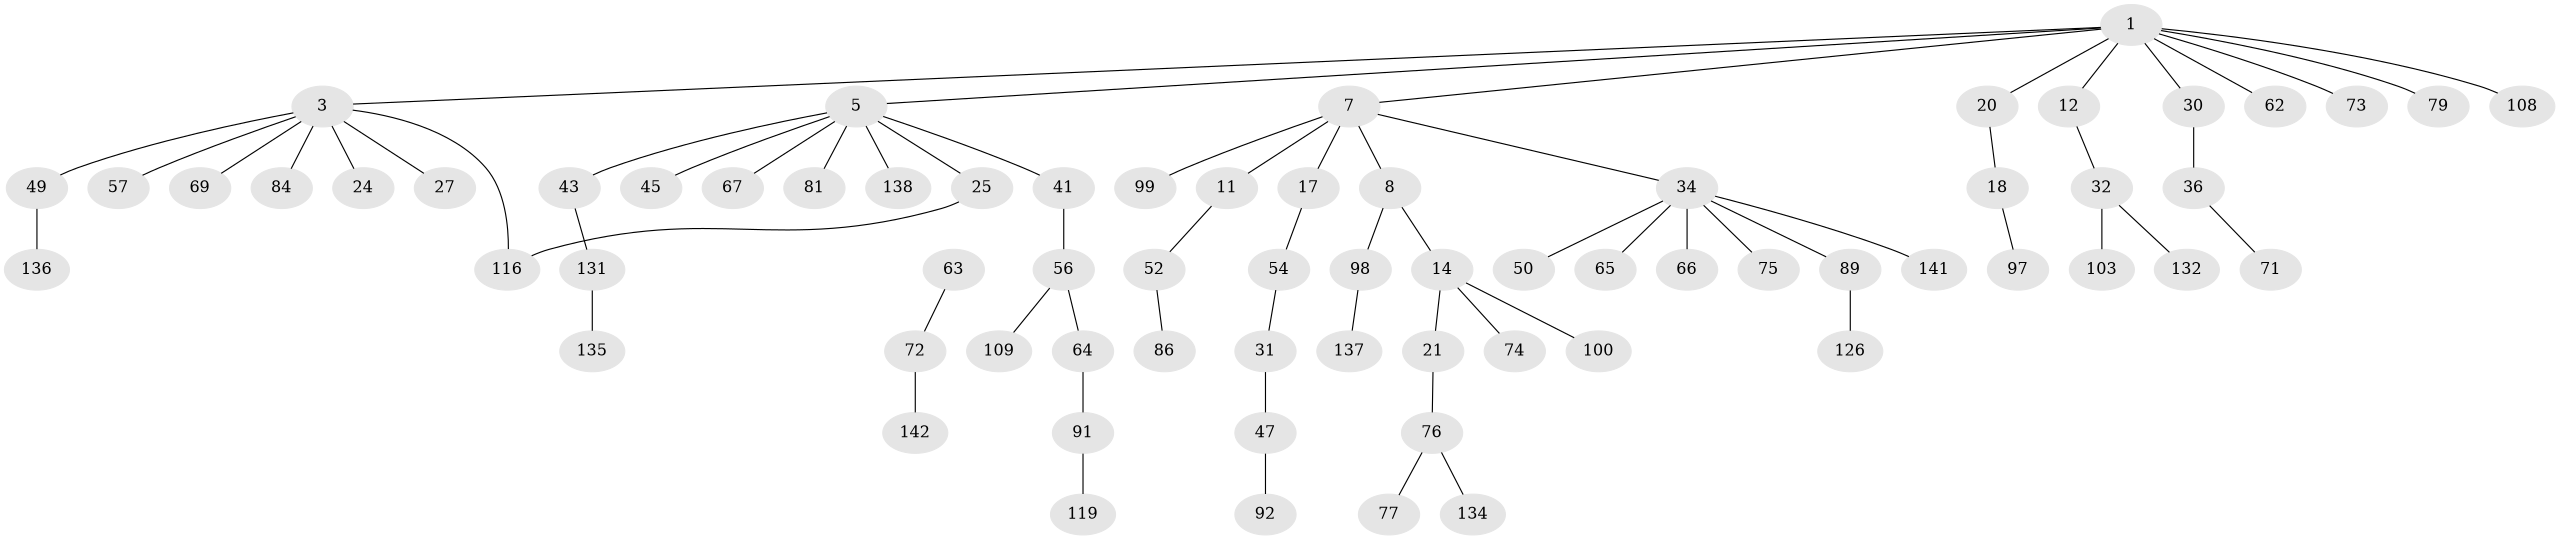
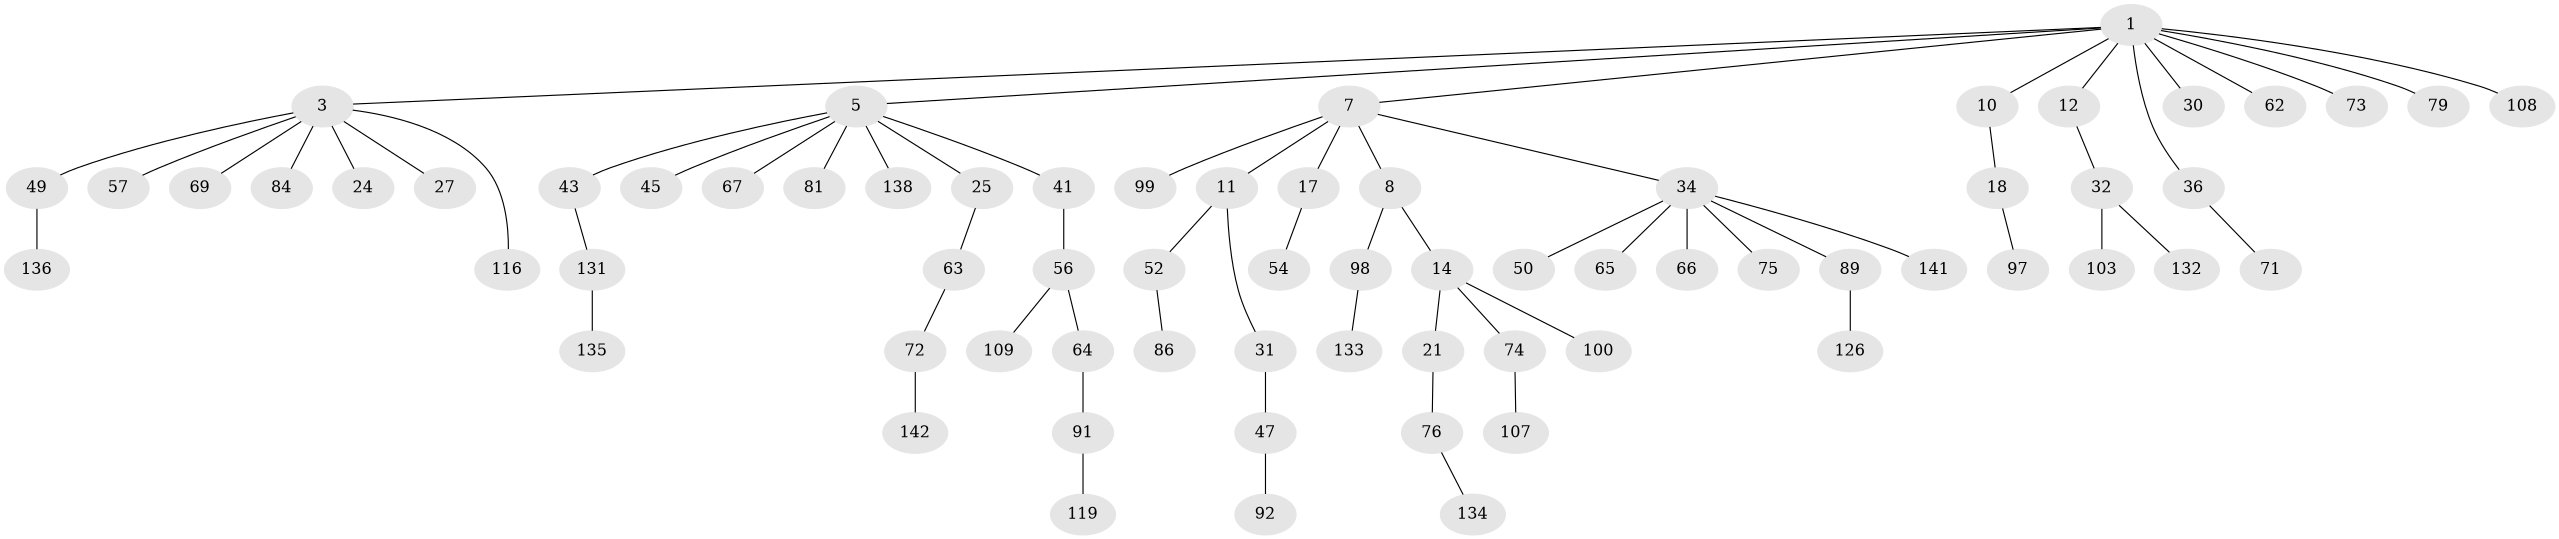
  graph {
    node [color=gray90 style=filled]
    1 [super="+2+20"]
    3 [super="+4+6+87+127"]
    5 [super="+124+9+82"]
    7 [super="+16+51+120"]
-   10 [super="+13+23" label=20]
+   10 [super="+13+23"]
    12 [super="+15"]
    36 [super="+101+46"]
    n8 [label=30 super="+128"]
    62
    73
    79
    108 [super="+130"]
    24 [super="+68"]
    27 [super="+38"]
    49
    57
    69
    84
    116
    25 [super="+30"]
    41 [super="+48"]
    43 [super="+93"]
    45 [super="+94+105"]
    67 [super="+121"]
    81 [super="+139"]
    138
    8
    11 [super="+61"]
    17 [super="+33+113"]
    34 [super="+42"]
    99
    18 [super="+35"]
    32
    71 [super="+90"]
    136
    n36 [label=63 super="+70+63+122"]
    56
    131
    14 [super="+19+22"]
    98 [super="+112"]
    31 [super="+39"]
    52 [super="+59"]
    54
    50
    65
    66
    75 [super="+80"]
    89 [super="+110"]
    141
    21
    74
    100
-   133 [label=137]
+   133
    97 [super="+104"]
    47 [super="+117"]
    86 [super="+118"]
    103
    132
    76 [super="+143"]
-   77 [super="+78"]
+   107
    134
    72
    92
    126
    64
    109 [super="+144"]
    135
    142
    91
    119
    1 -- 3
    1 -- 5
    1 -- 7
    1 -- 10
    1 -- 12
-   n8 -- 36
+   1 -- 36
    1 -- n8
    1 -- 62
    1 -- 73
    1 -- 79
    1 -- 108
    3 -- 24
    3 -- 27
    3 -- 49
    3 -- 57
    3 -- 69
    3 -- 84
    3 -- 116
    5 -- 25
    5 -- 41
    5 -- 43
    5 -- 45
    5 -- 67
    5 -- 81
    5 -- 138
    7 -- 8
    7 -- 11
    7 -- 17
    7 -- 34
    7 -- 99
    10 -- 18
    12 -- 32
    36 -- 71
    49 -- 136
-   25 -- 116
+   25 -- n36
    41 -- 56
    43 -- 131
    8 -- 14
    8 -- 98
-   54 -- 31
+   11 -- 31
    11 -- 52
    17 -- 54
    34 -- 50
    34 -- 65
    34 -- 66
    34 -- 75
    34 -- 89
    34 -- 141
    18 -- 97
    32 -- 103
    32 -- 132
    n36 -- 72
    56 -- 64
    56 -- 109
    131 -- 135
    14 -- 21
    14 -- 74
    14 -- 100
    98 -- 133
    31 -- 47
    52 -- 86
    89 -- 126
    21 -- 76
+   74 -- 107
    47 -- 92
-   76 -- 77
    76 -- 134
    72 -- 142
    64 -- 91
    91 -- 119
  }
